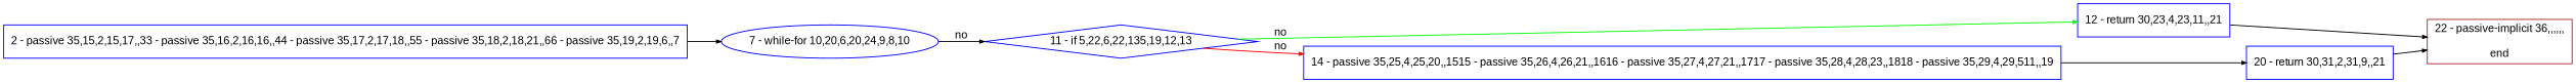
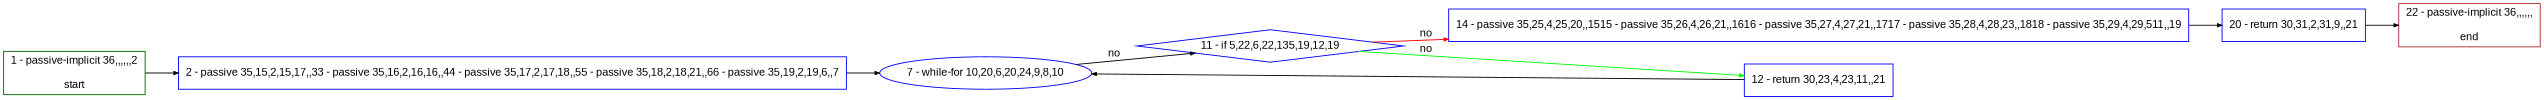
  digraph {
    bgcolor=white
    compound=true
    fillcolor="#FFFFCC"
    fontname=Arial
    fontsize=12
    pack=true
    packmode=clust
    rankdir=LR
    style="rounded,filled"
    node [color="#0000ff" compound=true fillcolor="#ffffff" fixedsize=false fontname=Arial fontsize=12 node_initialized=no shape=box style=filled]
    edge [arrowhead=normal arrowsize=0.5 arrowtail=none color="#000000" compound=true dir=forward fontcolor=black fontname=Arial fontsize=12]
    n1 [label="2 - passive 35,15,2,15,17,,33 - passive 35,16,2,16,16,,44 - passive 35,17,2,17,18,,55 - passive 35,18,2,18,21,,66 - passive 35,19,2,19,6,,7"]
    n2 [label="7 - while-for 10,20,6,20,24,9,8,10" shape=oval]
-   n3 [label="11 - if 5,22,6,22,135,19,12,13" shape=diamond]
+   n3 [label="11 - if 5,22,6,22,135,19,12,19" shape=diamond]
+   n4 [color="#006400" label="1 - passive-implicit 36,,,,,,2\n\nstart"]
    n5 [label="12 - return 30,23,4,23,11,,21"]
    n6 [label="14 - passive 35,25,4,25,20,,1515 - passive 35,26,4,26,21,,1616 - passive 35,27,4,27,21,,1717 - passive 35,28,4,28,23,,1818 - passive 35,29,4,29,511,,19"]
    n7 [color="#a52a2a" label="22 - passive-implicit 36,,,,,,\n\nend"]
    n8 [label="20 - return 30,31,2,31,9,,21"]
    n1 -> n2
    n2 -> n3 [label=no]
    n3 -> n5 [color="#00ff00" label=no]
    n3 -> n6 [color="#ff0000" label=no]
-   n5 -> n7
+   n4 -> n1
+   n5 -> n2
    n6 -> n8
    n8 -> n7
  }
